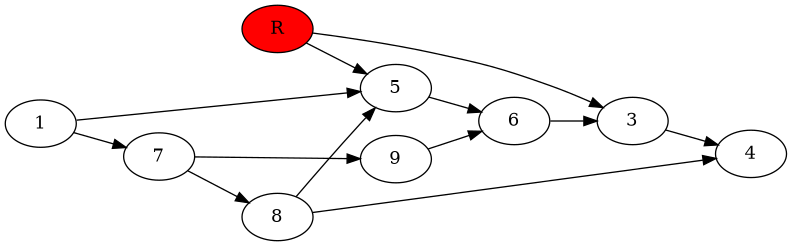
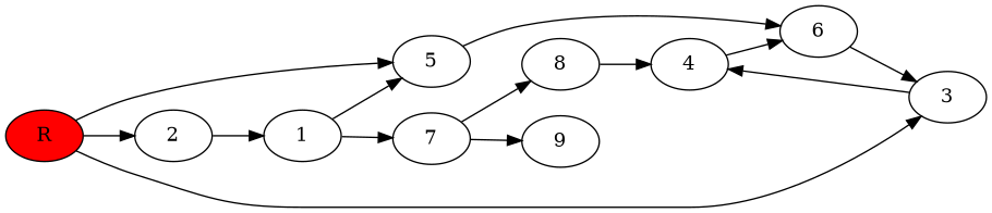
  digraph {
    rankdir=LR
    1
    7
    5
    8
    9
+   2
    6
    3
    4
    R [fillcolor="#ff0000" style=filled]
    1 -> 7
    1 -> 5
    7 -> 8
    7 -> 9
    5 -> 6
-   8 -> 5
    8 -> 4
+   2 -> 1
    6 -> 3
    3 -> 4
-   9 -> 6
+   4 -> 6
    R -> 5
+   R -> 2
    R -> 3
  }
